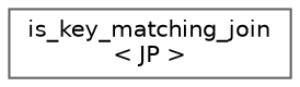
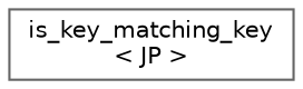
  digraph {
    rankdir=LR
-   n1 [color=grey40 fillcolor=white fontname=Helvetica fontsize=10 height=0.2 label="is_key_matching_join\l\< JP \>" shape=box style=filled width=0.4]
+   n1 [color=grey40 fillcolor=white fontname=Helvetica fontsize=10 height=0.2 label="is_key_matching_key\l\< JP \>" shape=box style=filled width=0.4]
  }
